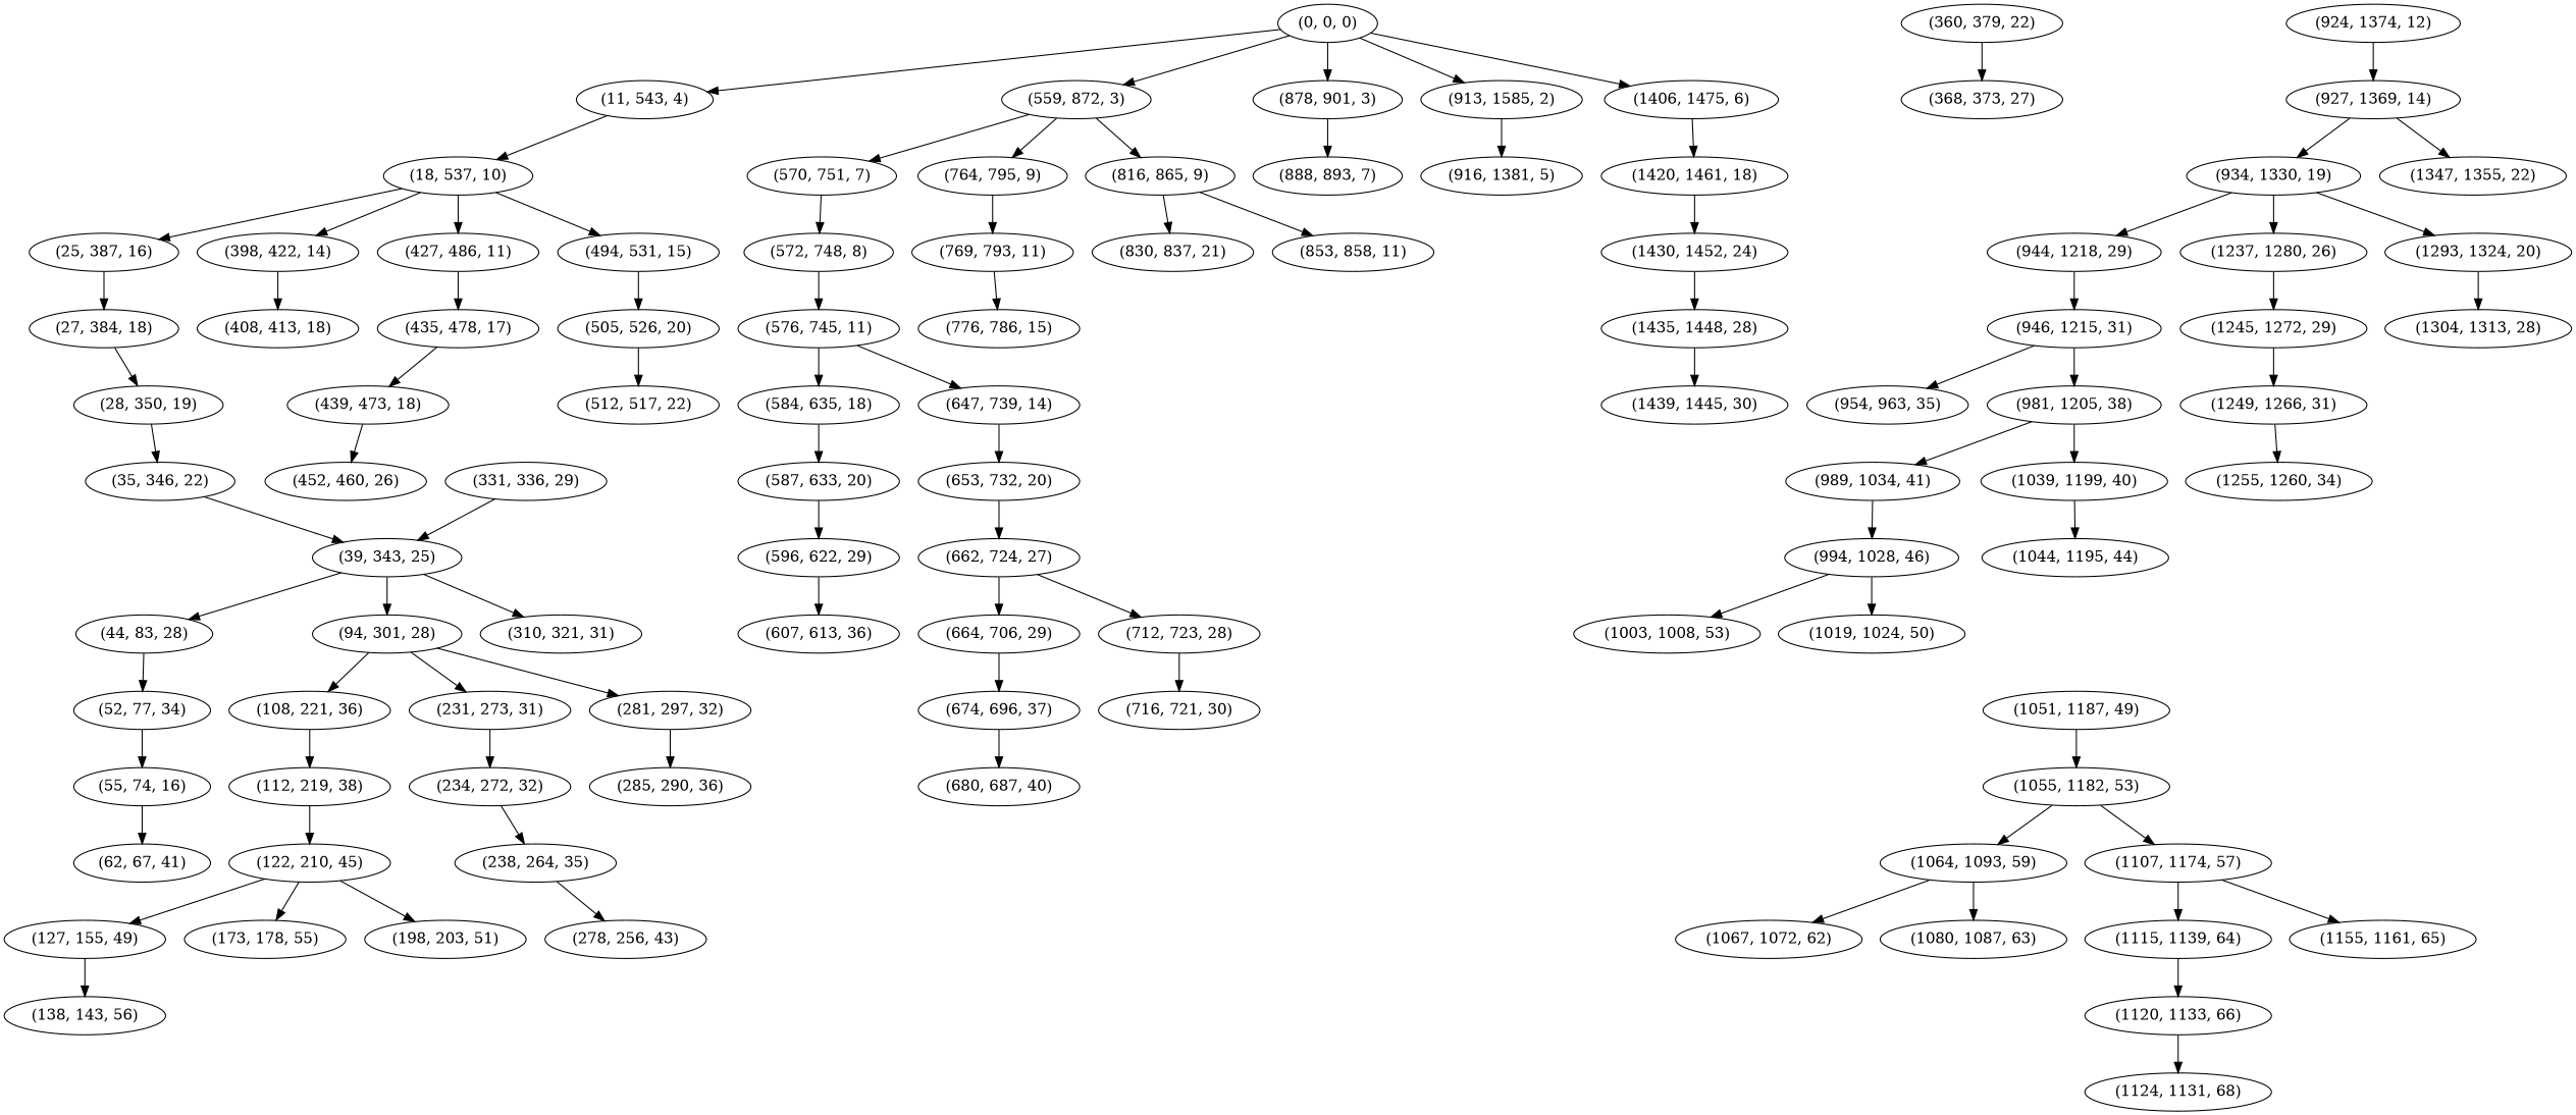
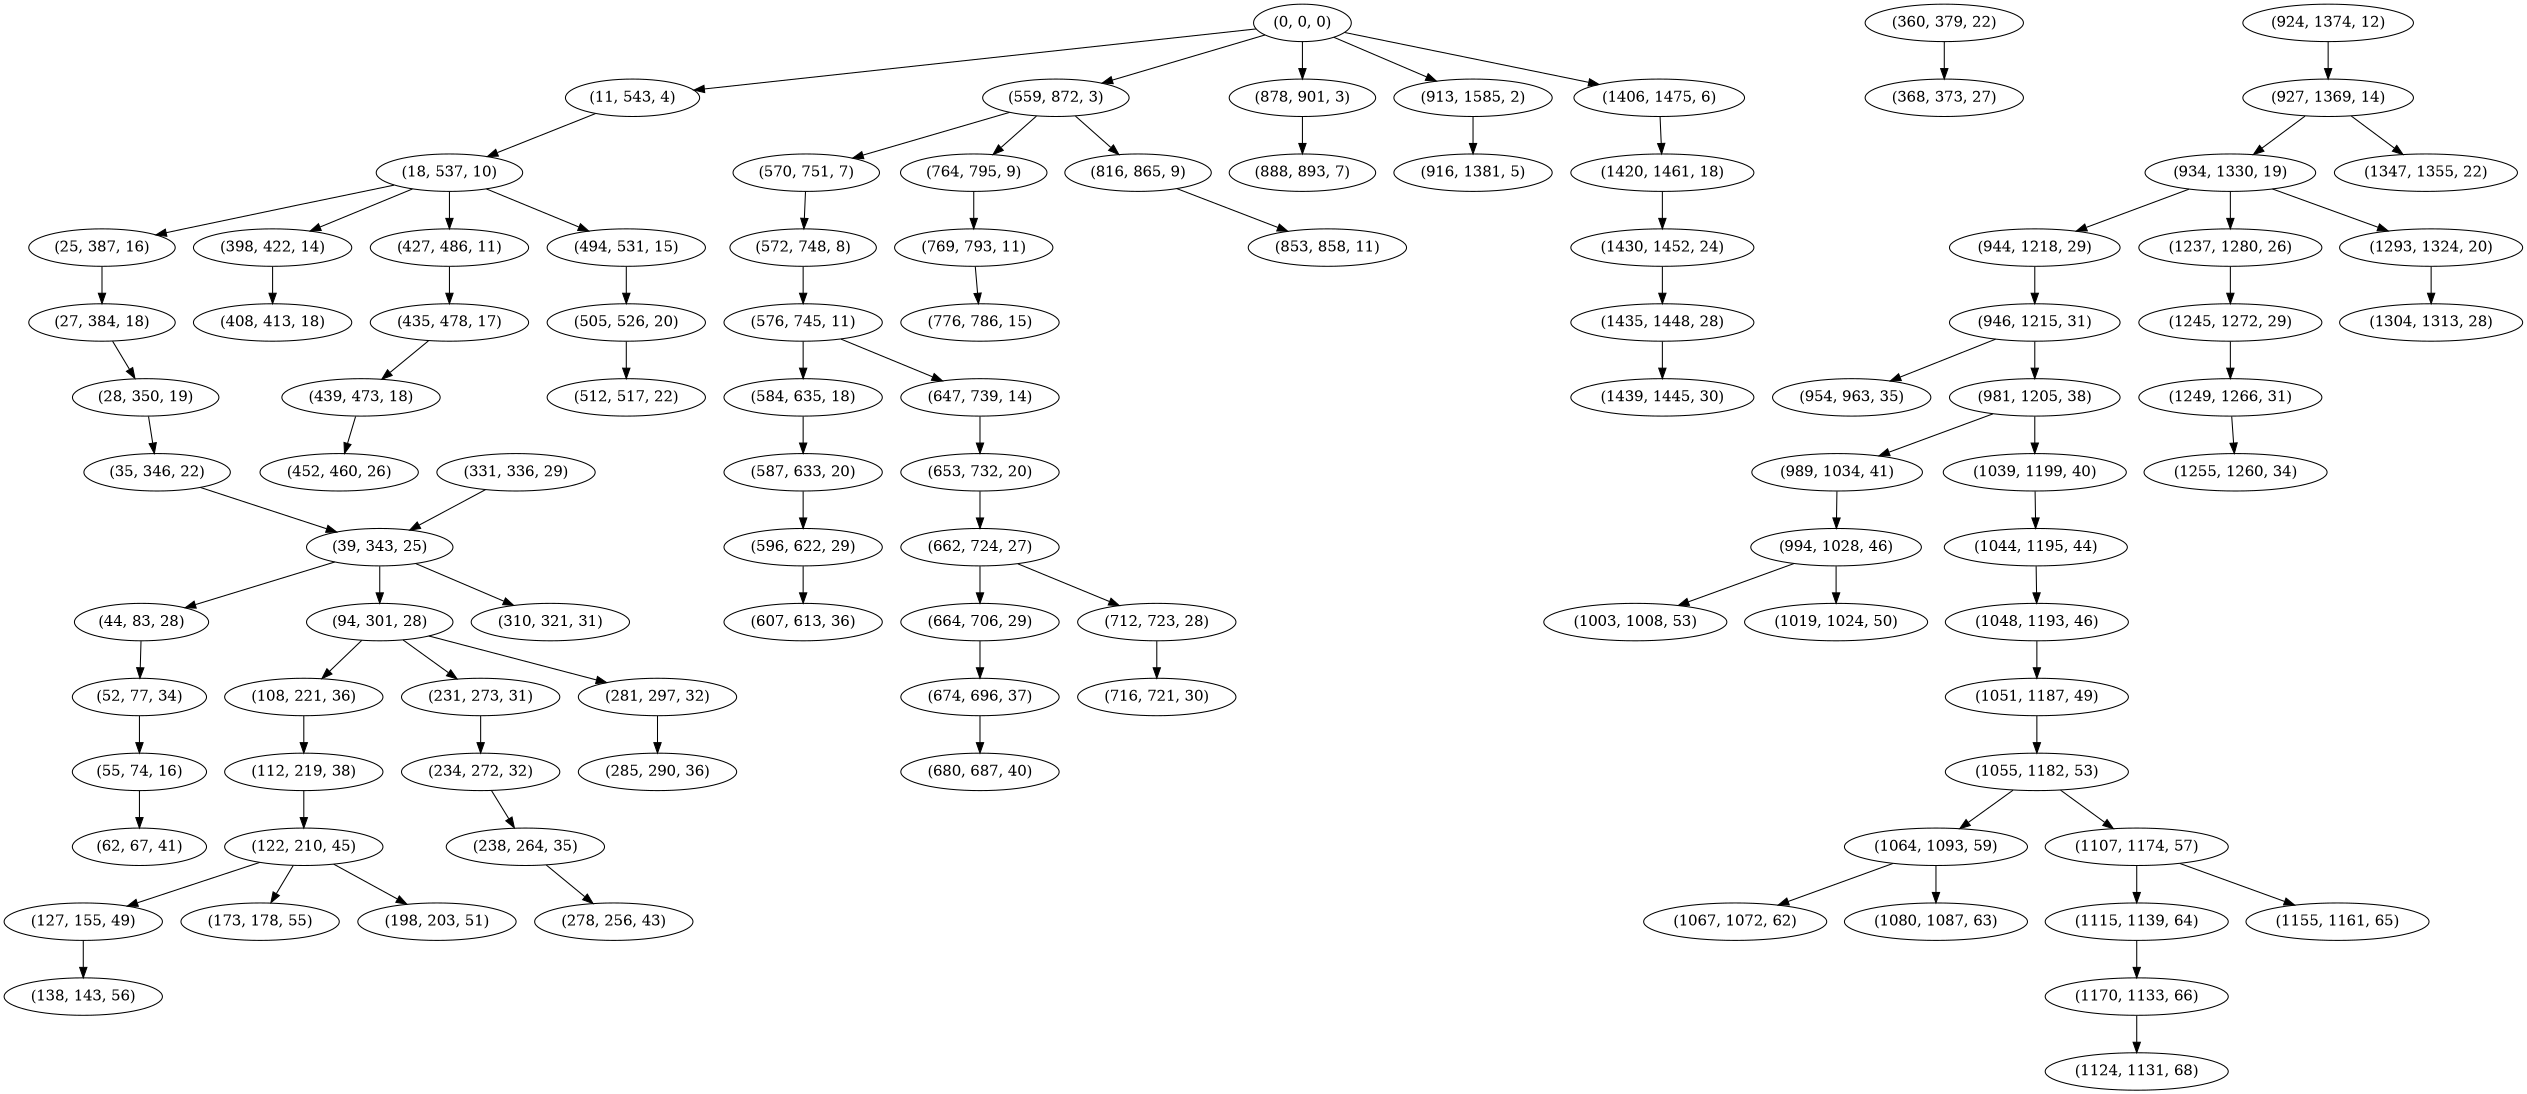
  digraph {
    "(0, 0, 0)"
    "(11, 543, 4)"
    "(559, 872, 3)"
    "(878, 901, 3)"
    n5 [label="(913, 1585, 2)"]
    "(1406, 1475, 6)"
    "(18, 537, 10)"
    "(570, 751, 7)"
    "(764, 795, 9)"
    "(816, 865, 9)"
    "(888, 893, 7)"
    "(916, 1381, 5)"
    "(1420, 1461, 18)"
    "(25, 387, 16)"
    "(398, 422, 14)"
    "(427, 486, 11)"
    "(494, 531, 15)"
    "(27, 384, 18)"
    "(408, 413, 18)"
    "(435, 478, 17)"
    "(505, 526, 20)"
    "(28, 350, 19)"
    "(35, 346, 22)"
    "(39, 343, 25)"
    "(44, 83, 28)"
    "(94, 301, 28)"
    "(310, 321, 31)"
    "(52, 77, 34)"
    "(108, 221, 36)"
    "(231, 273, 31)"
    "(281, 297, 32)"
    "(331, 336, 29)"
    n33 [label="(55, 74, 16)"]
    "(62, 67, 41)"
    "(112, 219, 38)"
    "(234, 272, 32)"
    "(285, 290, 36)"
    "(122, 210, 45)"
    "(127, 155, 49)"
    "(173, 178, 55)"
    "(198, 203, 51)"
    "(138, 143, 56)"
    "(238, 264, 35)"
    n44 [label="(278, 256, 43)"]
    "(360, 379, 22)"
    "(368, 373, 27)"
    "(439, 473, 18)"
    "(452, 460, 26)"
    "(512, 517, 22)"
    "(572, 748, 8)"
    "(769, 793, 11)"
-   "(830, 837, 21)"
    "(853, 858, 11)"
    "(576, 745, 11)"
    "(584, 635, 18)"
    "(647, 739, 14)"
    "(587, 633, 20)"
    "(653, 732, 20)"
    "(596, 622, 29)"
    "(607, 613, 36)"
    "(662, 724, 27)"
    "(664, 706, 29)"
    "(712, 723, 28)"
    "(674, 696, 37)"
    "(716, 721, 30)"
    "(680, 687, 40)"
    "(776, 786, 15)"
    "(924, 1374, 12)"
    "(927, 1369, 14)"
    "(934, 1330, 19)"
    "(1347, 1355, 22)"
    "(944, 1218, 29)"
    "(1237, 1280, 26)"
    "(1293, 1324, 20)"
    "(946, 1215, 31)"
    "(1245, 1272, 29)"
    "(1304, 1313, 28)"
    "(954, 963, 35)"
    "(981, 1205, 38)"
    "(989, 1034, 41)"
    "(1039, 1199, 40)"
    "(994, 1028, 46)"
    "(1044, 1195, 44)"
    "(1003, 1008, 53)"
    "(1019, 1024, 50)"
+   "(1048, 1193, 46)"
    "(1051, 1187, 49)"
    "(1055, 1182, 53)"
    "(1064, 1093, 59)"
    "(1107, 1174, 57)"
    "(1067, 1072, 62)"
    "(1080, 1087, 63)"
    "(1115, 1139, 64)"
    "(1155, 1161, 65)"
-   "(1120, 1133, 66)"
+   "(1120, 1133, 66)" [label="(1170, 1133, 66)"]
    "(1124, 1131, 68)"
    "(1249, 1266, 31)"
    "(1255, 1260, 34)"
    "(1430, 1452, 24)"
    "(1435, 1448, 28)"
    "(1439, 1445, 30)"
    "(0, 0, 0)" -> "(11, 543, 4)"
    "(0, 0, 0)" -> "(559, 872, 3)"
    "(0, 0, 0)" -> "(878, 901, 3)"
    "(0, 0, 0)" -> n5
    "(0, 0, 0)" -> "(1406, 1475, 6)"
    "(11, 543, 4)" -> "(18, 537, 10)"
    "(559, 872, 3)" -> "(570, 751, 7)"
    "(559, 872, 3)" -> "(764, 795, 9)"
    "(559, 872, 3)" -> "(816, 865, 9)"
    "(878, 901, 3)" -> "(888, 893, 7)"
    n5 -> "(916, 1381, 5)"
    "(1406, 1475, 6)" -> "(1420, 1461, 18)"
    "(18, 537, 10)" -> "(25, 387, 16)"
    "(18, 537, 10)" -> "(398, 422, 14)"
    "(18, 537, 10)" -> "(427, 486, 11)"
    "(18, 537, 10)" -> "(494, 531, 15)"
    "(570, 751, 7)" -> "(572, 748, 8)"
    "(764, 795, 9)" -> "(769, 793, 11)"
-   "(816, 865, 9)" -> "(830, 837, 21)"
    "(816, 865, 9)" -> "(853, 858, 11)"
    "(1420, 1461, 18)" -> "(1430, 1452, 24)"
    "(25, 387, 16)" -> "(27, 384, 18)"
    "(398, 422, 14)" -> "(408, 413, 18)"
    "(427, 486, 11)" -> "(435, 478, 17)"
    "(494, 531, 15)" -> "(505, 526, 20)"
    "(27, 384, 18)" -> "(28, 350, 19)"
    "(435, 478, 17)" -> "(439, 473, 18)"
    "(505, 526, 20)" -> "(512, 517, 22)"
    "(28, 350, 19)" -> "(35, 346, 22)"
    "(35, 346, 22)" -> "(39, 343, 25)"
    "(39, 343, 25)" -> "(44, 83, 28)"
    "(39, 343, 25)" -> "(94, 301, 28)"
    "(39, 343, 25)" -> "(310, 321, 31)"
    "(44, 83, 28)" -> "(52, 77, 34)"
    "(94, 301, 28)" -> "(108, 221, 36)"
    "(94, 301, 28)" -> "(231, 273, 31)"
    "(94, 301, 28)" -> "(281, 297, 32)"
    "(52, 77, 34)" -> n33
    "(108, 221, 36)" -> "(112, 219, 38)"
    "(231, 273, 31)" -> "(234, 272, 32)"
    "(281, 297, 32)" -> "(285, 290, 36)"
    "(331, 336, 29)" -> "(39, 343, 25)"
    n33 -> "(62, 67, 41)"
    "(112, 219, 38)" -> "(122, 210, 45)"
    "(234, 272, 32)" -> "(238, 264, 35)"
    "(122, 210, 45)" -> "(127, 155, 49)"
    "(122, 210, 45)" -> "(173, 178, 55)"
    "(122, 210, 45)" -> "(198, 203, 51)"
    "(127, 155, 49)" -> "(138, 143, 56)"
    "(238, 264, 35)" -> n44
    "(360, 379, 22)" -> "(368, 373, 27)"
    "(439, 473, 18)" -> "(452, 460, 26)"
    "(572, 748, 8)" -> "(576, 745, 11)"
    "(769, 793, 11)" -> "(776, 786, 15)"
    "(576, 745, 11)" -> "(584, 635, 18)"
    "(576, 745, 11)" -> "(647, 739, 14)"
    "(584, 635, 18)" -> "(587, 633, 20)"
    "(647, 739, 14)" -> "(653, 732, 20)"
    "(587, 633, 20)" -> "(596, 622, 29)"
    "(653, 732, 20)" -> "(662, 724, 27)"
    "(596, 622, 29)" -> "(607, 613, 36)"
    "(662, 724, 27)" -> "(664, 706, 29)"
    "(662, 724, 27)" -> "(712, 723, 28)"
    "(664, 706, 29)" -> "(674, 696, 37)"
    "(712, 723, 28)" -> "(716, 721, 30)"
    "(674, 696, 37)" -> "(680, 687, 40)"
    "(924, 1374, 12)" -> "(927, 1369, 14)"
    "(927, 1369, 14)" -> "(934, 1330, 19)"
    "(927, 1369, 14)" -> "(1347, 1355, 22)"
    "(934, 1330, 19)" -> "(944, 1218, 29)"
    "(934, 1330, 19)" -> "(1237, 1280, 26)"
    "(934, 1330, 19)" -> "(1293, 1324, 20)"
    "(944, 1218, 29)" -> "(946, 1215, 31)"
    "(1237, 1280, 26)" -> "(1245, 1272, 29)"
    "(1293, 1324, 20)" -> "(1304, 1313, 28)"
    "(946, 1215, 31)" -> "(954, 963, 35)"
    "(946, 1215, 31)" -> "(981, 1205, 38)"
    "(1245, 1272, 29)" -> "(1249, 1266, 31)"
    "(981, 1205, 38)" -> "(989, 1034, 41)"
    "(981, 1205, 38)" -> "(1039, 1199, 40)"
    "(989, 1034, 41)" -> "(994, 1028, 46)"
    "(1039, 1199, 40)" -> "(1044, 1195, 44)"
    "(994, 1028, 46)" -> "(1003, 1008, 53)"
    "(994, 1028, 46)" -> "(1019, 1024, 50)"
+   "(1044, 1195, 44)" -> "(1048, 1193, 46)"
+   "(1048, 1193, 46)" -> "(1051, 1187, 49)"
    "(1051, 1187, 49)" -> "(1055, 1182, 53)"
    "(1055, 1182, 53)" -> "(1064, 1093, 59)"
    "(1055, 1182, 53)" -> "(1107, 1174, 57)"
    "(1064, 1093, 59)" -> "(1067, 1072, 62)"
    "(1064, 1093, 59)" -> "(1080, 1087, 63)"
    "(1107, 1174, 57)" -> "(1115, 1139, 64)"
    "(1107, 1174, 57)" -> "(1155, 1161, 65)"
    "(1115, 1139, 64)" -> "(1120, 1133, 66)"
    "(1120, 1133, 66)" -> "(1124, 1131, 68)"
    "(1249, 1266, 31)" -> "(1255, 1260, 34)"
    "(1430, 1452, 24)" -> "(1435, 1448, 28)"
    "(1435, 1448, 28)" -> "(1439, 1445, 30)"
  }
